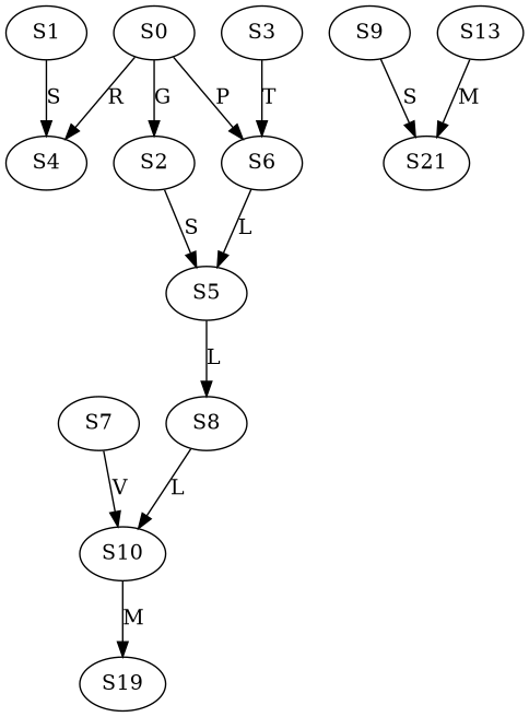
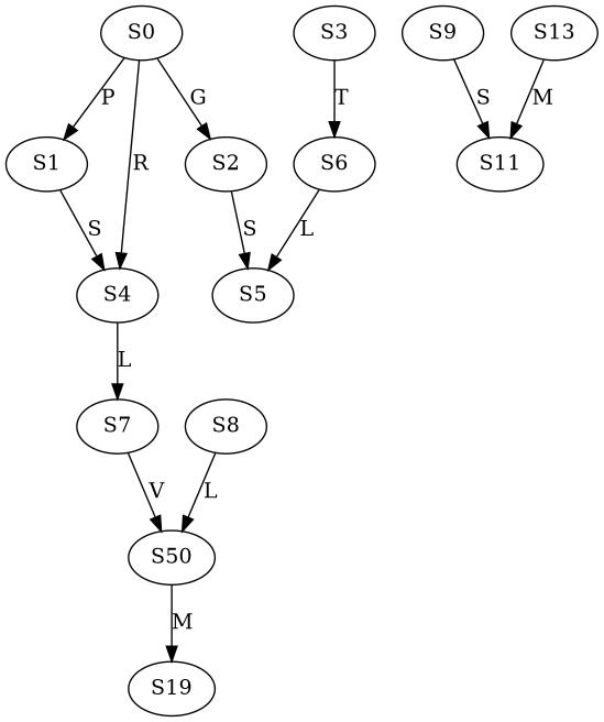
  strict digraph {
    S0
    S1
    S2
    S4
    S5
    S3
    S6
    S7
    S8
-   S10
+   S10 [label=S50]
    S9
-   S11 [label=S21]
+   S11
    n13 [label=S19]
    S13
-   S0 -> S6 [label=P]
+   S0 -> S1 [label=P]
    S0 -> S2 [label=G]
    S0 -> S4 [label=R]
    S1 -> S4 [label=S]
    S2 -> S5 [label=S]
-   S5 -> S8 [label=L]
+   S4 -> S7 [label=L]
    S3 -> S6 [label=T]
    S6 -> S5 [label=L]
    S7 -> S10 [label=V]
    S8 -> S10 [label=L]
    S10 -> n13 [label=M]
    S9 -> S11 [label=S]
    S13 -> S11 [label=M]
  }
